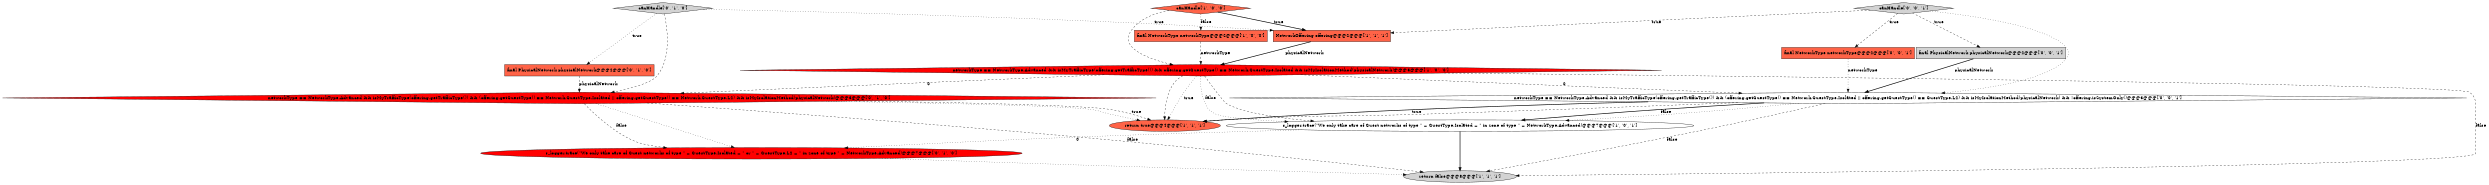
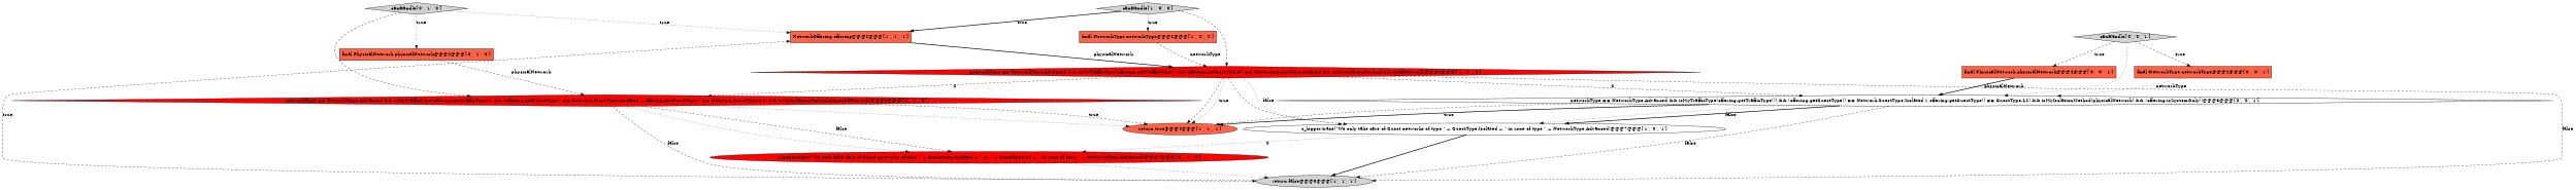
  digraph {
    node [fillcolor=tomato shape=diamond style=filled]
    edge [style=dashed]
    n1 [label="NetworkOffering offering@@@2@@@['1', '1', '1']" shape=box]
    n2 [fillcolor=red label="networkType == NetworkType.Advanced && isMyTrafficType(offering.getTrafficType()) && offering.getGuestType() == Network.GuestType.Isolated && isMyIsolationMethod(physicalNetwork)@@@3@@@['1', '0', '0']"]
    n3 [fillcolor=lightgray label="return false@@@8@@@['1', '1', '1']" shape=ellipse]
    n4 [fillcolor=red label="networkType == NetworkType.Advanced && isMyTrafficType(offering.getTrafficType()) && (offering.getGuestType() == Network.GuestType.Isolated || offering.getGuestType() == Network.GuestType.L2) && isMyIsolationMethod(physicalNetwork)@@@3@@@['0', '1', '0']"]
    n5 [label="return true@@@4@@@['1', '1', '1']" shape=ellipse]
    n6 [fillcolor=white label="networkType == NetworkType.Advanced && isMyTrafficType(offering.getTrafficType()) && (offering.getGuestType() == Network.GuestType.Isolated || offering.getGuestType() == GuestType.L2) && isMyIsolationMethod(physicalNetwork) && !offering.isSystemOnly()@@@3@@@['0', '0', '1']"]
    n7 [fillcolor=white label="s_logger.trace(\"We only take care of Guest networks of type \" + GuestType.Isolated + \" in zone of type \" + NetworkType.Advanced)@@@7@@@['1', '0', '1']" shape=ellipse]
    n8 [fillcolor=red label="s_logger.trace(\"We only take care of Guest networks of type \" + GuestType.Isolated + \" or \" + GuestType.L2 + \" in zone of type \" + NetworkType.Advanced)@@@7@@@['0', '1', '0']" shape=ellipse]
    n9 [label="final PhysicalNetwork physicalNetwork@@@2@@@['0', '1', '0']" shape=box]
-   n10 [fillcolor=lightgray label="final PhysicalNetwork physicalNetwork@@@2@@@['0', '0', '1']" shape=box]
-   n11 [label="canHandle['1', '0', '0']"]
+   n10 [label="final PhysicalNetwork physicalNetwork@@@2@@@['0', '0', '1']" shape=box]
+   n11 [fillcolor=lightgray label="canHandle['1', '0', '0']"]
    n12 [label="final NetworkType networkType@@@2@@@['1', '0', '0']" shape=box]
    n13 [fillcolor=lightgray label="canHandle['0', '0', '1']"]
    n14 [label="final NetworkType networkType@@@2@@@['0', '0', '1']" shape=box]
    n15 [fillcolor=lightgray label="canHandle['0', '1', '0']"]
    n1 -> n2 [label=physicalNetwork style=bold]
    n2 -> n3 [label=false]
    n2 -> n4 [label=0]
    n2 -> n5
    n2 -> n5 [label=true style=dotted]
    n2 -> n6 [label=0]
    n2 -> n7 [label=false style=dotted]
    n2 -> n7
    n4 -> n3 [label=false]
    n4 -> n5 [label=true]
    n4 -> n5 [style=dotted]
    n4 -> n8 [label=false]
    n4 -> n8 [style=dotted]
    n6 -> n3 [label=false]
    n6 -> n5 [label=true style=bold]
    n6 -> n5
    n6 -> n7 [label=false style=bold]
    n6 -> n7 [style=dotted]
    n7 -> n3 [style=bold]
    n7 -> n8 [label=0 style=dotted]
    n8 -> n3 [style=dotted]
    n9 -> n4 [label=physicalNetwork]
    n10 -> n6 [label=physicalNetwork style=bold]
    n11 -> n1 [label=true style=bold]
    n11 -> n2
-   n11 -> n12 [label=false style=dotted]
+   n11 -> n12 [label=true style=dotted]
    n12 -> n2 [label=networkType]
-   n13 -> n1 [label=true]
+   n3 -> n1 [label=true]
    n13 -> n6 [style=dotted]
    n13 -> n10 [label=true]
    n13 -> n14 [label=true]
    n14 -> n6 [label=networkType style=dotted]
    n15 -> n1 [label=true style=dotted]
    n15 -> n4
    n15 -> n9 [label=true style=dotted]
  }
